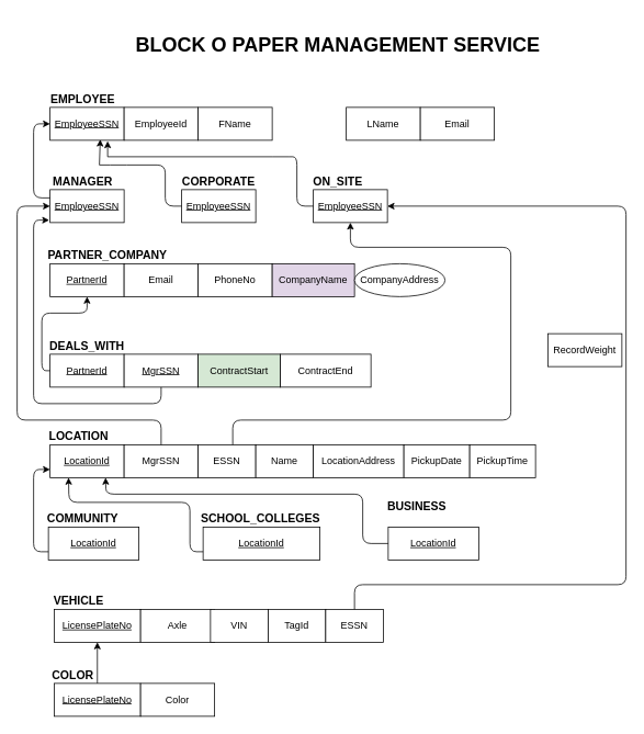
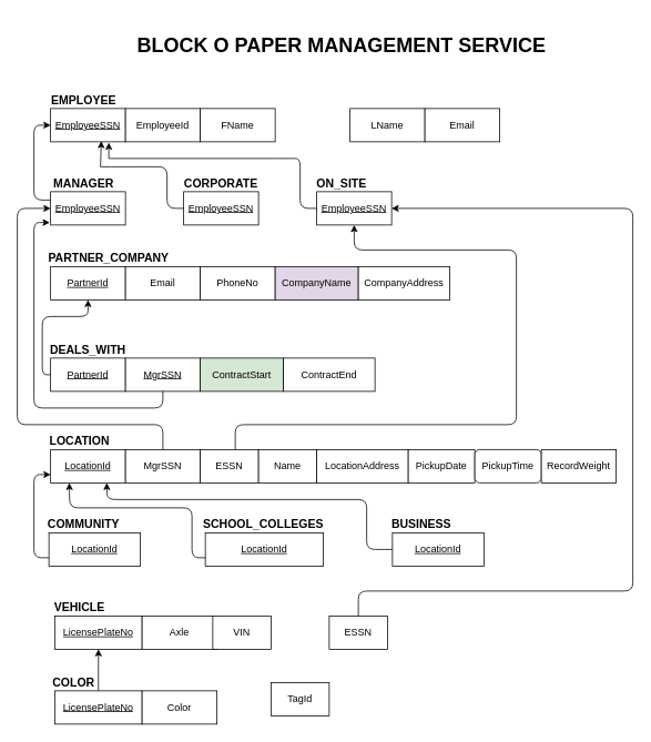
  <mxCell id="0" />
  <mxCell id="1" parent="0" />
  <mxCell id="2" value="EmployeeSSN" style="rounded=0;whiteSpace=wrap;html=1;fontStyle=4" vertex="1" parent="1"><mxGeometry x="60" y="130" width="90" height="40" as="geometry" /></mxCell>
  <mxCell id="3" value="EmployeeId" style="rounded=0;whiteSpace=wrap;html=1;" vertex="1" parent="1"><mxGeometry x="150" y="130" width="90" height="40" as="geometry" /></mxCell>
  <mxCell id="4" value="FName" style="rounded=0;whiteSpace=wrap;html=1;" vertex="1" parent="1"><mxGeometry x="240" y="130" width="90" height="40" as="geometry" /></mxCell>
  <mxCell id="5" value="LName" style="rounded=0;whiteSpace=wrap;html=1;" vertex="1" parent="1"><mxGeometry x="420" y="130" width="90" height="40" as="geometry" /></mxCell>
  <mxCell id="6" value="Email" style="rounded=0;whiteSpace=wrap;html=1;" vertex="1" parent="1"><mxGeometry x="510" y="130" width="90" height="40" as="geometry" /></mxCell>
  <mxCell id="7" value="EmployeeSSN" style="rounded=0;whiteSpace=wrap;html=1;fontStyle=4" vertex="1" parent="1"><mxGeometry x="60" y="230" width="90" height="40" as="geometry" /></mxCell>
  <mxCell id="8" value="PartnerId" style="rounded=0;whiteSpace=wrap;html=1;fontStyle=4" vertex="1" parent="1"><mxGeometry x="60" y="320" width="90" height="40" as="geometry" /></mxCell>
  <mxCell id="9" value="Email" style="rounded=0;whiteSpace=wrap;html=1;" vertex="1" parent="1"><mxGeometry x="150" y="320" width="90" height="40" as="geometry" /></mxCell>
  <mxCell id="10" value="PhoneNo" style="rounded=0;whiteSpace=wrap;html=1;" vertex="1" parent="1"><mxGeometry x="240" y="320" width="90" height="40" as="geometry" /></mxCell>
  <mxCell id="11" value="CompanyName" style="rounded=0;whiteSpace=wrap;html=1;fillColor=#e1d5e7;" vertex="1" parent="1"><mxGeometry x="330" y="320" width="100" height="40" as="geometry" /></mxCell>
- <mxCell id="12" value="CompanyAddress" style="ellipse;whiteSpace=wrap;html=1;" vertex="1" parent="1"><mxGeometry x="430" y="320" width="110" height="40" as="geometry" /></mxCell>
+ <mxCell id="12" value="CompanyAddress" style="rounded=0;whiteSpace=wrap;html=1;" vertex="1" parent="1"><mxGeometry x="430" y="320" width="110" height="40" as="geometry" /></mxCell>
  <mxCell id="13" value="&lt;b&gt;&lt;font style=&quot;font-size: 14px&quot;&gt;EMPLOYEE&lt;/font&gt;&lt;/b&gt;" style="text;html=1;strokeColor=none;fillColor=none;align=center;verticalAlign=middle;whiteSpace=wrap;rounded=0;" vertex="1" parent="1"><mxGeometry x="50" y="110" width="100" height="20" as="geometry" /></mxCell>
  <mxCell id="14" value="&lt;b&gt;&lt;font style=&quot;font-size: 14px&quot;&gt;MANAGER&lt;/font&gt;&lt;/b&gt;" style="text;html=1;strokeColor=none;fillColor=none;align=center;verticalAlign=middle;whiteSpace=wrap;rounded=0;" vertex="1" parent="1"><mxGeometry x="50" y="210" width="100" height="20" as="geometry" /></mxCell>
  <mxCell id="15" value="EmployeeSSN" style="rounded=0;whiteSpace=wrap;html=1;fontStyle=4" vertex="1" parent="1"><mxGeometry x="220" y="230" width="90" height="40" as="geometry" /></mxCell>
  <mxCell id="16" value="&lt;b&gt;&lt;font style=&quot;font-size: 14px&quot;&gt;CORPORATE&lt;/font&gt;&lt;/b&gt;" style="text;html=1;strokeColor=none;fillColor=none;align=center;verticalAlign=middle;whiteSpace=wrap;rounded=0;" vertex="1" parent="1"><mxGeometry x="215" y="210" width="100" height="20" as="geometry" /></mxCell>
  <mxCell id="17" value="EmployeeSSN" style="rounded=0;whiteSpace=wrap;html=1;fontStyle=4" vertex="1" parent="1"><mxGeometry x="380" y="230" width="90" height="40" as="geometry" /></mxCell>
  <mxCell id="18" value="&lt;b&gt;&lt;font style=&quot;font-size: 14px&quot;&gt;ON_SITE&lt;/font&gt;&lt;/b&gt;" style="text;html=1;strokeColor=none;fillColor=none;align=center;verticalAlign=middle;whiteSpace=wrap;rounded=0;" vertex="1" parent="1"><mxGeometry x="360" y="210" width="100" height="20" as="geometry" /></mxCell>
  <mxCell id="19" value="" style="endArrow=classic;html=1;entryX=0;entryY=0.5;entryDx=0;entryDy=0;exitX=0;exitY=0.25;exitDx=0;exitDy=0;" edge="1" parent="1" source="7" target="2"><mxGeometry width="50" height="50" relative="1" as="geometry"><mxPoint x="60" y="231" as="sourcePoint" /><mxPoint x="128" y="170" as="targetPoint" /><Array as="points"><mxPoint x="40" y="240" /><mxPoint x="40" y="150" /></Array></mxGeometry></mxCell>
  <mxCell id="20" value="" style="endArrow=classic;html=1;entryX=0.678;entryY=0.975;entryDx=0;entryDy=0;entryPerimeter=0;" edge="1" parent="1" target="2"><mxGeometry width="50" height="50" relative="1" as="geometry"><mxPoint x="120" y="200" as="sourcePoint" /><mxPoint x="120" y="180" as="targetPoint" /><Array as="points" /></mxGeometry></mxCell>
  <mxCell id="21" value="" style="endArrow=none;html=1;entryX=0;entryY=0.5;entryDx=0;entryDy=0;" edge="1" parent="1" target="15"><mxGeometry width="50" height="50" relative="1" as="geometry"><mxPoint x="120" y="200" as="sourcePoint" /><mxPoint x="200" y="250" as="targetPoint" /><Array as="points"><mxPoint x="143" y="200" /><mxPoint x="200" y="200" /><mxPoint x="200" y="250" /></Array></mxGeometry></mxCell>
  <mxCell id="22" value="" style="endArrow=classic;html=1;" edge="1" parent="1"><mxGeometry width="50" height="50" relative="1" as="geometry"><mxPoint x="130" y="190" as="sourcePoint" /><mxPoint x="130" y="171" as="targetPoint" /><Array as="points" /></mxGeometry></mxCell>
  <mxCell id="23" value="" style="endArrow=none;html=1;entryX=0;entryY=0.5;entryDx=0;entryDy=0;" edge="1" parent="1" target="17"><mxGeometry width="50" height="50" relative="1" as="geometry"><mxPoint x="130" y="190" as="sourcePoint" /><mxPoint x="230" y="240" as="targetPoint" /><Array as="points"><mxPoint x="340" y="190" /><mxPoint x="360" y="190" /><mxPoint x="360" y="250" /></Array></mxGeometry></mxCell>
  <mxCell id="24" value="PartnerId" style="rounded=0;whiteSpace=wrap;html=1;fontStyle=4" vertex="1" parent="1"><mxGeometry x="60" y="430" width="90" height="40" as="geometry" /></mxCell>
  <mxCell id="25" value="MgrSSN" style="rounded=0;whiteSpace=wrap;html=1;fontStyle=4" vertex="1" parent="1"><mxGeometry x="150" y="430" width="90" height="40" as="geometry" /></mxCell>
  <mxCell id="26" value="ContractStart" style="rounded=0;whiteSpace=wrap;html=1;fillColor=#d5e8d4;" vertex="1" parent="1"><mxGeometry x="240" y="430" width="100" height="40" as="geometry" /></mxCell>
  <mxCell id="27" value="ContractEnd" style="rounded=0;whiteSpace=wrap;html=1;" vertex="1" parent="1"><mxGeometry x="340" y="430" width="110" height="40" as="geometry" /></mxCell>
  <mxCell id="28" value="" style="endArrow=classic;html=1;entryX=-0.011;entryY=0.925;entryDx=0;entryDy=0;entryPerimeter=0;" edge="1" parent="1" target="7"><mxGeometry width="50" height="50" relative="1" as="geometry"><mxPoint x="195" y="470" as="sourcePoint" /><mxPoint x="70" y="160" as="targetPoint" /><Array as="points"><mxPoint x="195" y="490" /><mxPoint x="40" y="490" /><mxPoint x="40" y="267" /></Array></mxGeometry></mxCell>
  <mxCell id="29" value="" style="endArrow=classic;html=1;entryX=0.5;entryY=1;entryDx=0;entryDy=0;exitX=0;exitY=0.5;exitDx=0;exitDy=0;" edge="1" parent="1" source="24" target="8"><mxGeometry width="50" height="50" relative="1" as="geometry"><mxPoint x="-40" y="440" as="sourcePoint" /><mxPoint x="10" y="390" as="targetPoint" /><Array as="points"><mxPoint x="50" y="450" /><mxPoint x="50" y="380" /><mxPoint x="105" y="380" /></Array></mxGeometry></mxCell>
  <mxCell id="30" value="&lt;b&gt;&lt;font style=&quot;font-size: 14px&quot;&gt;PARTNER_COMPANY&lt;/font&gt;&lt;/b&gt;" style="text;html=1;strokeColor=none;fillColor=none;align=center;verticalAlign=middle;whiteSpace=wrap;rounded=0;" vertex="1" parent="1"><mxGeometry x="50" y="300" width="160" height="20" as="geometry" /></mxCell>
  <mxCell id="31" value="&lt;b&gt;&lt;font style=&quot;font-size: 14px&quot;&gt;DEALS_WITH&lt;/font&gt;&lt;/b&gt;" style="text;html=1;strokeColor=none;fillColor=none;align=center;verticalAlign=middle;whiteSpace=wrap;rounded=0;" vertex="1" parent="1"><mxGeometry x="55" y="410" width="100" height="20" as="geometry" /></mxCell>
  <mxCell id="32" value="LocationId" style="rounded=0;whiteSpace=wrap;html=1;fontStyle=4" vertex="1" parent="1"><mxGeometry x="60" y="540" width="90" height="40" as="geometry" /></mxCell>
  <mxCell id="33" value="MgrSSN" style="rounded=0;whiteSpace=wrap;html=1;" vertex="1" parent="1"><mxGeometry x="150" y="540" width="90" height="40" as="geometry" /></mxCell>
  <mxCell id="34" value="ESSN" style="rounded=0;whiteSpace=wrap;html=1;" vertex="1" parent="1"><mxGeometry x="240" y="540" width="70" height="40" as="geometry" /></mxCell>
  <mxCell id="35" value="Name" style="rounded=0;whiteSpace=wrap;html=1;" vertex="1" parent="1"><mxGeometry x="310" y="540" width="70" height="40" as="geometry" /></mxCell>
  <mxCell id="36" value="LocationAddress" style="rounded=0;whiteSpace=wrap;html=1;" vertex="1" parent="1"><mxGeometry x="380" y="540" width="110" height="40" as="geometry" /></mxCell>
  <mxCell id="37" value="&lt;b&gt;&lt;font style=&quot;font-size: 14px&quot;&gt;LOCATION&lt;/font&gt;&lt;/b&gt;" style="text;html=1;strokeColor=none;fillColor=none;align=center;verticalAlign=middle;whiteSpace=wrap;rounded=0;" vertex="1" parent="1"><mxGeometry x="45" y="520" width="100" height="20" as="geometry" /></mxCell>
  <mxCell id="38" value="PickupDate" style="rounded=0;whiteSpace=wrap;html=1;" vertex="1" parent="1"><mxGeometry x="490" y="540" width="80" height="40" as="geometry" /></mxCell>
- <mxCell id="39" value="PickupTime" style="rounded=0;whiteSpace=wrap;html=1;" vertex="1" parent="1"><mxGeometry x="570" y="540" width="80" height="40" as="geometry" /></mxCell>
- <mxCell id="40" value="RecordWeight" style="rounded=0;whiteSpace=wrap;html=1;" vertex="1" parent="1"><mxGeometry x="665" y="405" width="90" height="40" as="geometry" /></mxCell>
+ <mxCell id="39" value="PickupTime" style="whiteSpace=wrap;html=1;rounded=1;" vertex="1" parent="1"><mxGeometry x="570" y="540" width="80" height="40" as="geometry" /></mxCell>
+ <mxCell id="40" value="RecordWeight" style="rounded=0;whiteSpace=wrap;html=1;" vertex="1" parent="1"><mxGeometry x="650" y="540" width="90" height="40" as="geometry" /></mxCell>
  <mxCell id="41" value="" style="endArrow=classic;html=1;entryX=0.5;entryY=1;entryDx=0;entryDy=0;" edge="1" parent="1" target="17"><mxGeometry width="50" height="50" relative="1" as="geometry"><mxPoint x="282" y="540" as="sourcePoint" /><mxPoint x="360" y="490" as="targetPoint" /><Array as="points"><mxPoint x="282" y="510" /><mxPoint x="620" y="510" /><mxPoint x="620" y="300" /><mxPoint x="425" y="300" /></Array></mxGeometry></mxCell>
  <mxCell id="42" value="" style="endArrow=classic;html=1;entryX=0;entryY=0.5;entryDx=0;entryDy=0;exitX=0.5;exitY=0;exitDx=0;exitDy=0;" edge="1" parent="1" source="33" target="7"><mxGeometry width="50" height="50" relative="1" as="geometry"><mxPoint x="190" y="530" as="sourcePoint" /><mxPoint x="30" y="270" as="targetPoint" /><Array as="points"><mxPoint x="195" y="510" /><mxPoint x="20" y="510" /><mxPoint x="20" y="250" /></Array></mxGeometry></mxCell>
  <mxCell id="43" value="LocationId" style="rounded=0;whiteSpace=wrap;html=1;fontStyle=4" vertex="1" parent="1"><mxGeometry x="58" y="640" width="110" height="40" as="geometry" /></mxCell>
  <mxCell id="44" value="&lt;b&gt;&lt;font style=&quot;font-size: 14px&quot;&gt;COMMUNITY&lt;/font&gt;&lt;/b&gt;" style="text;html=1;strokeColor=none;fillColor=none;align=center;verticalAlign=middle;whiteSpace=wrap;rounded=0;" vertex="1" parent="1"><mxGeometry x="50" y="620" width="100" height="20" as="geometry" /></mxCell>
  <mxCell id="45" value="LocationId" style="rounded=0;whiteSpace=wrap;html=1;fontStyle=4" vertex="1" parent="1"><mxGeometry x="246" y="640" width="142" height="40" as="geometry" /></mxCell>
  <mxCell id="46" value="&lt;span style=&quot;font-size: 14px&quot;&gt;&lt;b&gt;SCHOOL_COLLEGES&lt;/b&gt;&lt;/span&gt;" style="text;html=1;strokeColor=none;fillColor=none;align=center;verticalAlign=middle;whiteSpace=wrap;rounded=0;" vertex="1" parent="1"><mxGeometry x="266" y="620" width="100" height="20" as="geometry" /></mxCell>
  <mxCell id="47" value="LocationId" style="rounded=0;whiteSpace=wrap;html=1;fontStyle=4" vertex="1" parent="1"><mxGeometry x="471" y="640" width="110" height="40" as="geometry" /></mxCell>
- <mxCell id="48" value="&lt;b&gt;&lt;font style=&quot;font-size: 14px&quot;&gt;BUSINESS&lt;/font&gt;&lt;/b&gt;" style="text;html=1;strokeColor=none;fillColor=none;align=center;verticalAlign=middle;whiteSpace=wrap;rounded=0;" vertex="1" parent="1"><mxGeometry x="456" y="605" width="100" height="20" as="geometry" /></mxCell>
+ <mxCell id="48" value="&lt;b&gt;&lt;font style=&quot;font-size: 14px&quot;&gt;BUSINESS&lt;/font&gt;&lt;/b&gt;" style="text;html=1;strokeColor=none;fillColor=none;align=center;verticalAlign=middle;whiteSpace=wrap;rounded=0;" vertex="1" parent="1"><mxGeometry x="456" y="620" width="100" height="20" as="geometry" /></mxCell>
  <mxCell id="49" value="" style="endArrow=classic;html=1;entryX=0;entryY=0.75;entryDx=0;entryDy=0;exitX=0;exitY=0.75;exitDx=0;exitDy=0;" edge="1" parent="1" source="43" target="32"><mxGeometry width="50" height="50" relative="1" as="geometry"><mxPoint x="-20" y="680" as="sourcePoint" /><mxPoint x="30" y="630" as="targetPoint" /><Array as="points"><mxPoint x="40" y="670" /><mxPoint x="40" y="570" /></Array></mxGeometry></mxCell>
  <mxCell id="50" value="" style="endArrow=classic;html=1;entryX=0.25;entryY=1;entryDx=0;entryDy=0;exitX=0;exitY=0.75;exitDx=0;exitDy=0;" edge="1" parent="1" source="45" target="32"><mxGeometry width="50" height="50" relative="1" as="geometry"><mxPoint x="190" y="660" as="sourcePoint" /><mxPoint x="240" y="610" as="targetPoint" /><Array as="points"><mxPoint x="230" y="670" /><mxPoint x="230" y="610" /><mxPoint x="83" y="610" /></Array></mxGeometry></mxCell>
  <mxCell id="51" value="" style="endArrow=classic;html=1;entryX=0.75;entryY=1;entryDx=0;entryDy=0;exitX=0;exitY=0.5;exitDx=0;exitDy=0;" edge="1" parent="1" source="47" target="32"><mxGeometry width="50" height="50" relative="1" as="geometry"><mxPoint x="120" y="640" as="sourcePoint" /><mxPoint x="170" y="590" as="targetPoint" /><Array as="points"><mxPoint x="440" y="660" /><mxPoint x="440" y="600" /><mxPoint x="128" y="600" /></Array></mxGeometry></mxCell>
  <mxCell id="52" value="LicensePlateNo" style="rounded=0;whiteSpace=wrap;html=1;fontStyle=4" vertex="1" parent="1"><mxGeometry x="65" y="740" width="105" height="40" as="geometry" /></mxCell>
  <mxCell id="53" value="Axle" style="rounded=0;whiteSpace=wrap;html=1;" vertex="1" parent="1"><mxGeometry x="170" y="740" width="90" height="40" as="geometry" /></mxCell>
  <mxCell id="54" value="VIN" style="rounded=0;whiteSpace=wrap;html=1;" vertex="1" parent="1"><mxGeometry x="255" y="740" width="70" height="40" as="geometry" /></mxCell>
- <mxCell id="55" value="TagId" style="rounded=0;whiteSpace=wrap;html=1;" vertex="1" parent="1"><mxGeometry x="325" y="740" width="70" height="40" as="geometry" /></mxCell>
+ <mxCell id="55" value="TagId" style="rounded=0;whiteSpace=wrap;html=1;" vertex="1" parent="1"><mxGeometry x="325" y="820" width="70" height="40" as="geometry" /></mxCell>
  <mxCell id="56" value="&lt;b&gt;&lt;font style=&quot;font-size: 14px&quot;&gt;VEHICLE&lt;/font&gt;&lt;/b&gt;" style="text;html=1;strokeColor=none;fillColor=none;align=center;verticalAlign=middle;whiteSpace=wrap;rounded=0;" vertex="1" parent="1"><mxGeometry x="45" y="720" width="100" height="20" as="geometry" /></mxCell>
  <mxCell id="57" value="ESSN" style="rounded=0;whiteSpace=wrap;html=1;" vertex="1" parent="1"><mxGeometry x="395" y="740" width="70" height="40" as="geometry" /></mxCell>
  <mxCell id="58" value="" style="endArrow=classic;html=1;exitX=0.5;exitY=0;exitDx=0;exitDy=0;entryX=1;entryY=0.5;entryDx=0;entryDy=0;" edge="1" parent="1" source="57" target="17"><mxGeometry width="50" height="50" relative="1" as="geometry"><mxPoint x="510" y="790" as="sourcePoint" /><mxPoint x="560" y="740" as="targetPoint" /><Array as="points"><mxPoint x="430" y="710" /><mxPoint x="760" y="710" /><mxPoint x="760" y="250" /></Array></mxGeometry></mxCell>
  <mxCell id="59" value="" style="edgeStyle=orthogonalEdgeStyle;rounded=0;orthogonalLoop=1;jettySize=auto;html=1;" edge="1" parent="1" source="60" target="52"><mxGeometry relative="1" as="geometry" /></mxCell>
  <mxCell id="60" value="LicensePlateNo" style="rounded=0;whiteSpace=wrap;html=1;fontStyle=4" vertex="1" parent="1"><mxGeometry x="65" y="830" width="105" height="40" as="geometry" /></mxCell>
  <mxCell id="61" value="Color" style="rounded=0;whiteSpace=wrap;html=1;" vertex="1" parent="1"><mxGeometry x="170" y="830" width="90" height="40" as="geometry" /></mxCell>
  <mxCell id="62" value="&lt;b&gt;&lt;font style=&quot;font-size: 14px&quot;&gt;COLOR&lt;/font&gt;&lt;/b&gt;" style="text;html=1;strokeColor=none;fillColor=none;align=center;verticalAlign=middle;whiteSpace=wrap;rounded=0;" vertex="1" parent="1"><mxGeometry x="38" y="810" width="100" height="20" as="geometry" /></mxCell>
  <mxCell id="63" value="&lt;b&gt;&lt;font style=&quot;font-size: 24px&quot;&gt;BLOCK O PAPER MANAGEMENT SERVICE&lt;/font&gt;&lt;/b&gt;" style="text;html=1;strokeColor=none;fillColor=none;align=center;verticalAlign=middle;whiteSpace=wrap;rounded=0;" vertex="1" parent="1"><mxGeometry x="60" y="20" width="700" height="70" as="geometry" /></mxCell>
